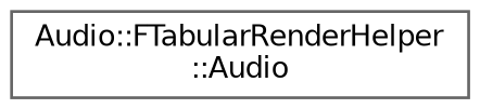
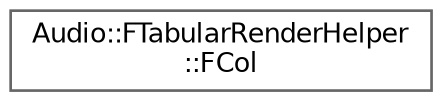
  digraph {
    rankdir=LR
-   n1 [color=grey40 fillcolor=white fontname=Helvetica fontsize=10 height=0.2 label="Audio::FTabularRenderHelper\l::Audio" shape=box style=filled width=0.4]
+   n1 [color=grey40 fillcolor=white fontname=Helvetica fontsize=10 height=0.2 label="Audio::FTabularRenderHelper\l::FCol" shape=box style=filled width=0.4]
  }
